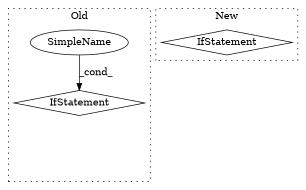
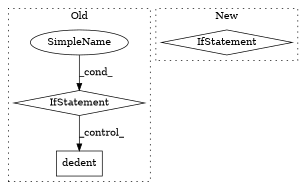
  digraph {
    node [a=25 l=3 shape=diamond]
+   n1 [a=32 l="7,1" label=dedent s="1040,1324" shape=box]
    n2 [label=IfStatement s=1021]
    n3 [a=42 label=SimpleName shape=ellipse l=""]
    n4 [label=IfStatement s=1322]
    subgraph cluster_1 {
      label=Old
      style=dotted
+     n1
      n2
      n3
    }
    subgraph cluster_2 {
      label=New
      style=dotted
      n4
    }
+   n2 -> n1 [label=_control_]
    n3 -> n2 [label=_cond_]
  }
